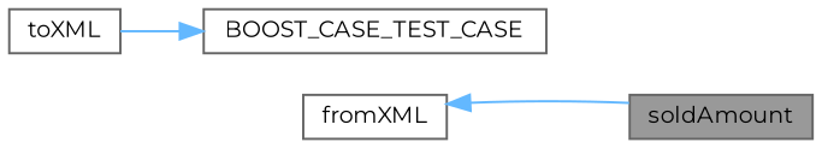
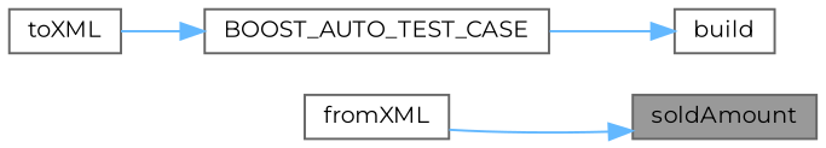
  digraph {
    fontname=Montserrat
    rankdir=RL
    node [color=grey40 fillcolor=white fontname=Montserrat fontsize=10 shape=box style=filled]
    edge [color=steelblue1 dir=back fontname=Montserrat fontsize=10 labelfontname=Helvetica labelfontsize=10 style=solid]
    n1 [color=gray40 fillcolor=grey60 fontcolor=black height=0.2 label=soldAmount width=0.4]
    n2 [height=0.2 label=fromXML width=0.4]
-   n4 [height=0.2 label=BOOST_CASE_TEST_CASE width=0.4]
+   n3 [height=0.2 label=build width=0.4]
+   n4 [height=0.2 label=BOOST_AUTO_TEST_CASE width=0.4]
    n5 [height=0.2 label=toXML width=0.4]
-   n2 -> n1
+   n1 -> n2
+   n3 -> n4
    n4 -> n5
  }
